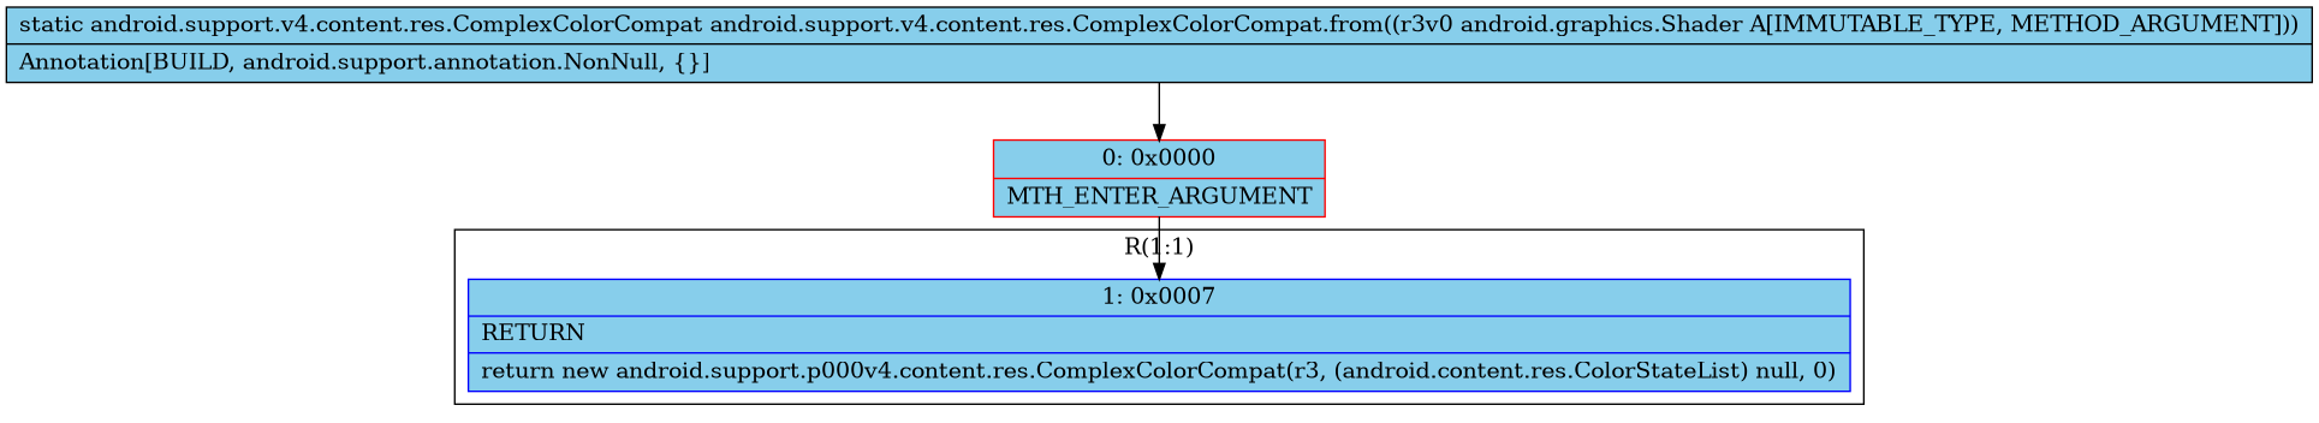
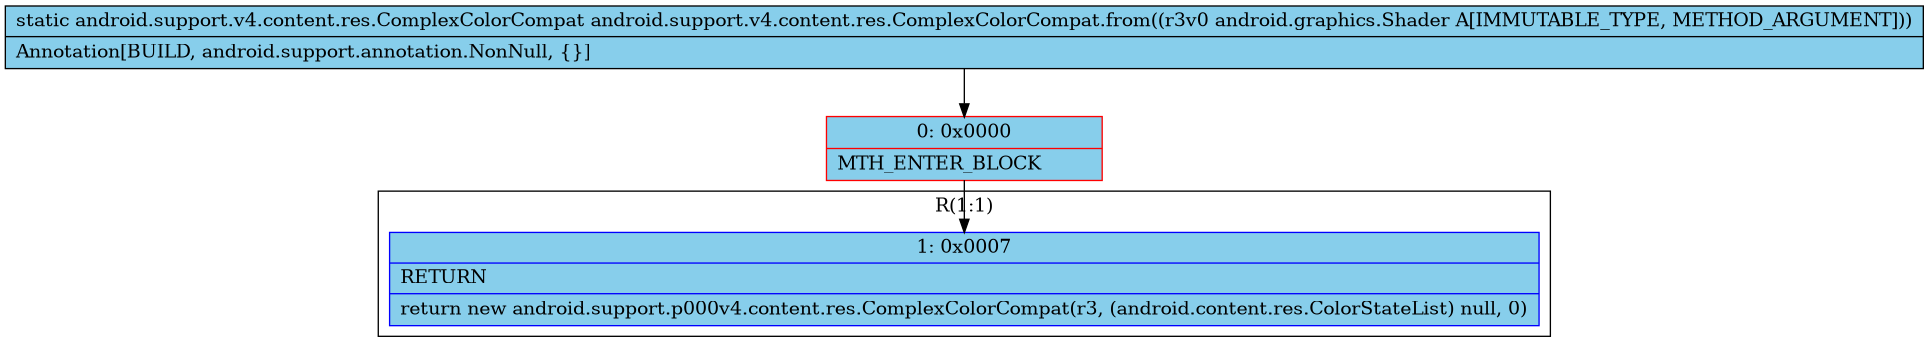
  digraph {
    node [shape=record style=filled fillcolor=skyblue]
    n1 [color=blue label="{1\:\ 0x0007|RETURN\l|return new android.support.p000v4.content.res.ComplexColorCompat(r3, (android.content.res.ColorStateList) null, 0)\l}"]
-   n2 [color=red label="{0\:\ 0x0000|MTH_ENTER_ARGUMENT\l}"]
+   n2 [color=red label="{0\:\ 0x0000|MTH_ENTER_BLOCK\l}"]
    n3 [label="{static android.support.v4.content.res.ComplexColorCompat android.support.v4.content.res.ComplexColorCompat.from((r3v0 android.graphics.Shader A[IMMUTABLE_TYPE, METHOD_ARGUMENT]))  | Annotation[BUILD, android.support.annotation.NonNull, \{\}]\l}"]
    subgraph cluster_1 {
      label="R(1:1)"
      n1
    }
    n2 -> n1
    n3 -> n2
  }
